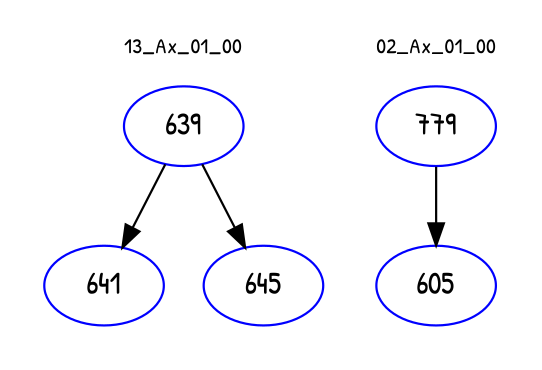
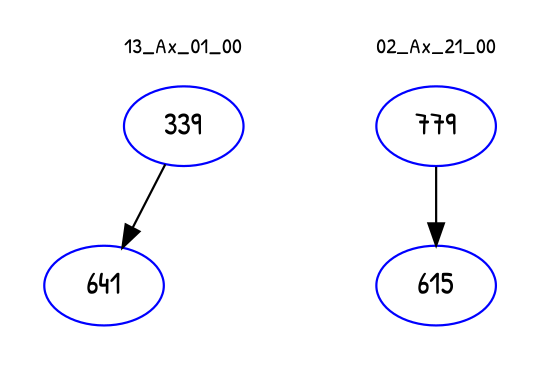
  digraph {
    fontname="Patrick Hand"
    node [color=blue fontname="Patrick Hand"]
    edge [color=black fontname="Patrick Hand"]
-   n1 [label=639]
+   n1 [label=339]
    n2 [label=641]
-   n3 [label=645]
    n4 [label=779]
-   n5 [label=605]
+   n5 [label=615]
    subgraph cluster_1 {
      color=white
      fontsize=10
      label="13_Ax_01_00"
      n1
      n2
-     n3
    }
    subgraph cluster_2 {
      color=white
      fontsize=10
-     label="02_Ax_01_00"
+     label="02_Ax_21_00"
      n4
      n5
    }
    n1 -> n2
-   n1 -> n3
    n4 -> n5
  }
